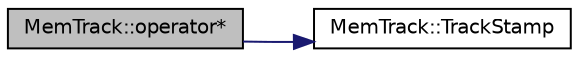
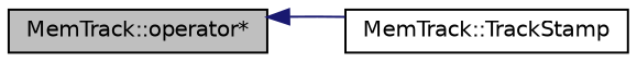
  digraph {
    rankdir=LR
    node [color=black fontname=Helvetica fontsize=10 shape=record style=filled]
    n1 [fillcolor=grey75 fontcolor=black height=0.2 label="MemTrack::operator*" width=0.4]
    n2 [fillcolor=white height=0.2 label="MemTrack::TrackStamp" width=0.4]
-   n1 -> n2 [color=midnightblue fontname=Helvetica fontsize=10 labelfontname=Helvetica labelfontsize=10 style=solid]
+   n2 -> n1 [color=midnightblue fontname=Helvetica fontsize=10 labelfontname=Helvetica labelfontsize=10 style=solid]
  }
